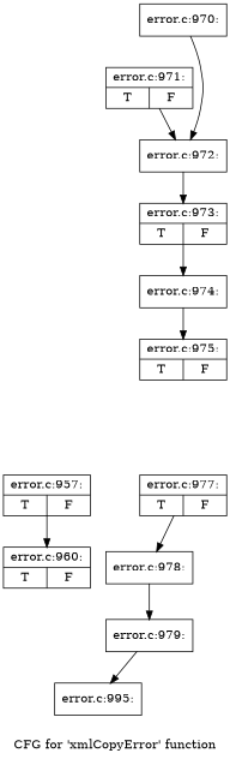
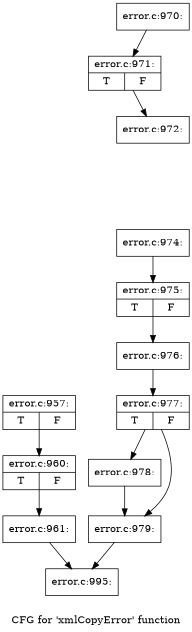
  digraph {
    label="CFG for 'xmlCopyError' function"
    node [shape=record]
    n1 [label="{error.c:957:|{<s0>T|<s1>F}}"]
    n2 [label="{error.c:960:|{<s0>T|<s1>F}}"]
+   n3 [label="{error.c:961:}"]
    n4 [label="{error.c:995:}"]
    n5 [label="{error.c:970:}"]
    n6 [label="{error.c:971:|{<s0>T|<s1>F}}"]
    n7 [label="{error.c:972:}"]
-   n8 [label="{error.c:973:|{<s0>T|<s1>F}}"]
    n9 [label="{error.c:974:}"]
    n10 [label="{error.c:975:|{<s0>T|<s1>F}}"]
+   n11 [label="{error.c:976:}"]
    n12 [label="{error.c:977:|{<s0>T|<s1>F}}"]
    n13 [label="{error.c:978:}"]
    n14 [label="{error.c:979:}"]
    n1 -> n2
-   n5 -> n7
+   n2 -> n3
+   n3 -> n4
+   n5 -> n6
    n6 -> n7
-   n7 -> n8
-   n8 -> n9
    n9 -> n10
+   n10 -> n11
+   n11 -> n12
    n12 -> n13
+   n12 -> n14
    n13 -> n14
    n14 -> n4
  }
